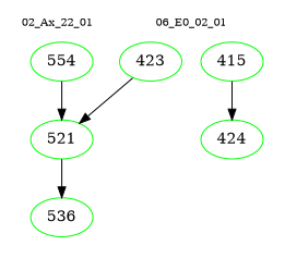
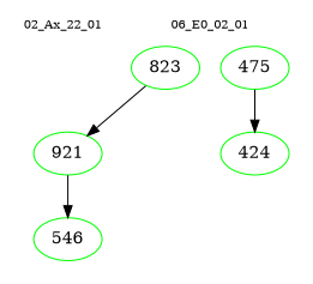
  digraph {
    node [color=green]
    edge [color=black]
-   n1 [label=554]
-   n2 [label=521]
-   n3 [label=536]
-   n4 [label=423]
-   n5 [label=415]
+   n2 [label=921]
+   n3 [label=546]
+   n4 [label=823]
+   n5 [label=475]
    n6 [label=424]
    subgraph cluster_1 {
      color=white
      fontsize=10
      label="02_Ax_22_01"
-     n1
      n2
      n3
    }
    subgraph cluster_2 {
      color=white
      fontsize=10
      label="06_E0_02_01"
      n4
      n5
      n6
    }
-   n1 -> n2
    n2 -> n3
    n4 -> n2
    n5 -> n6
  }
